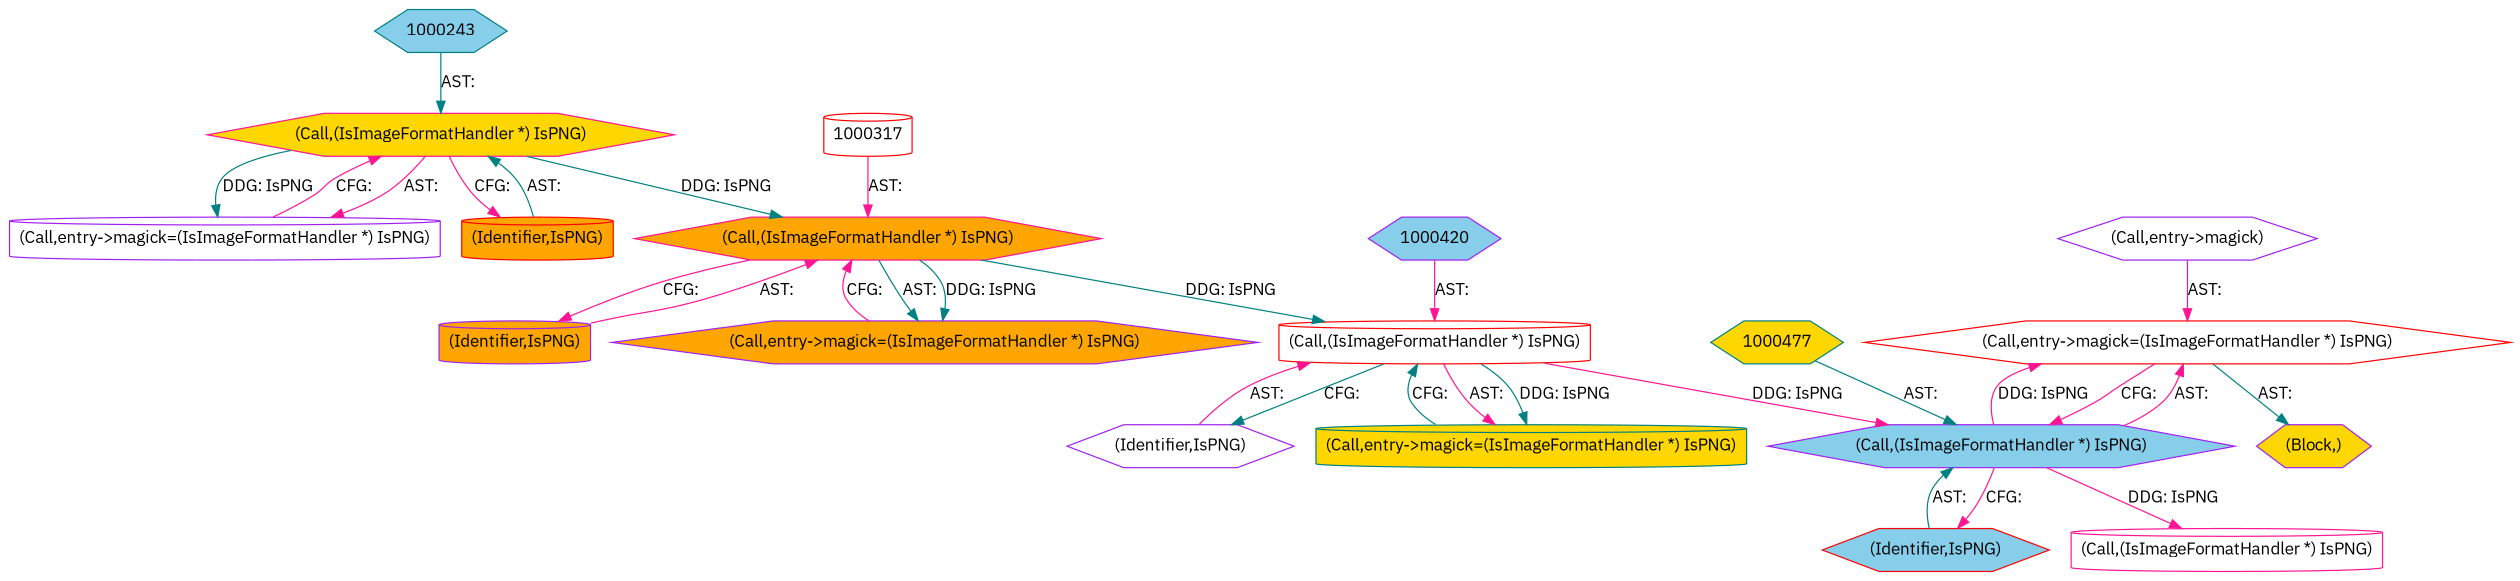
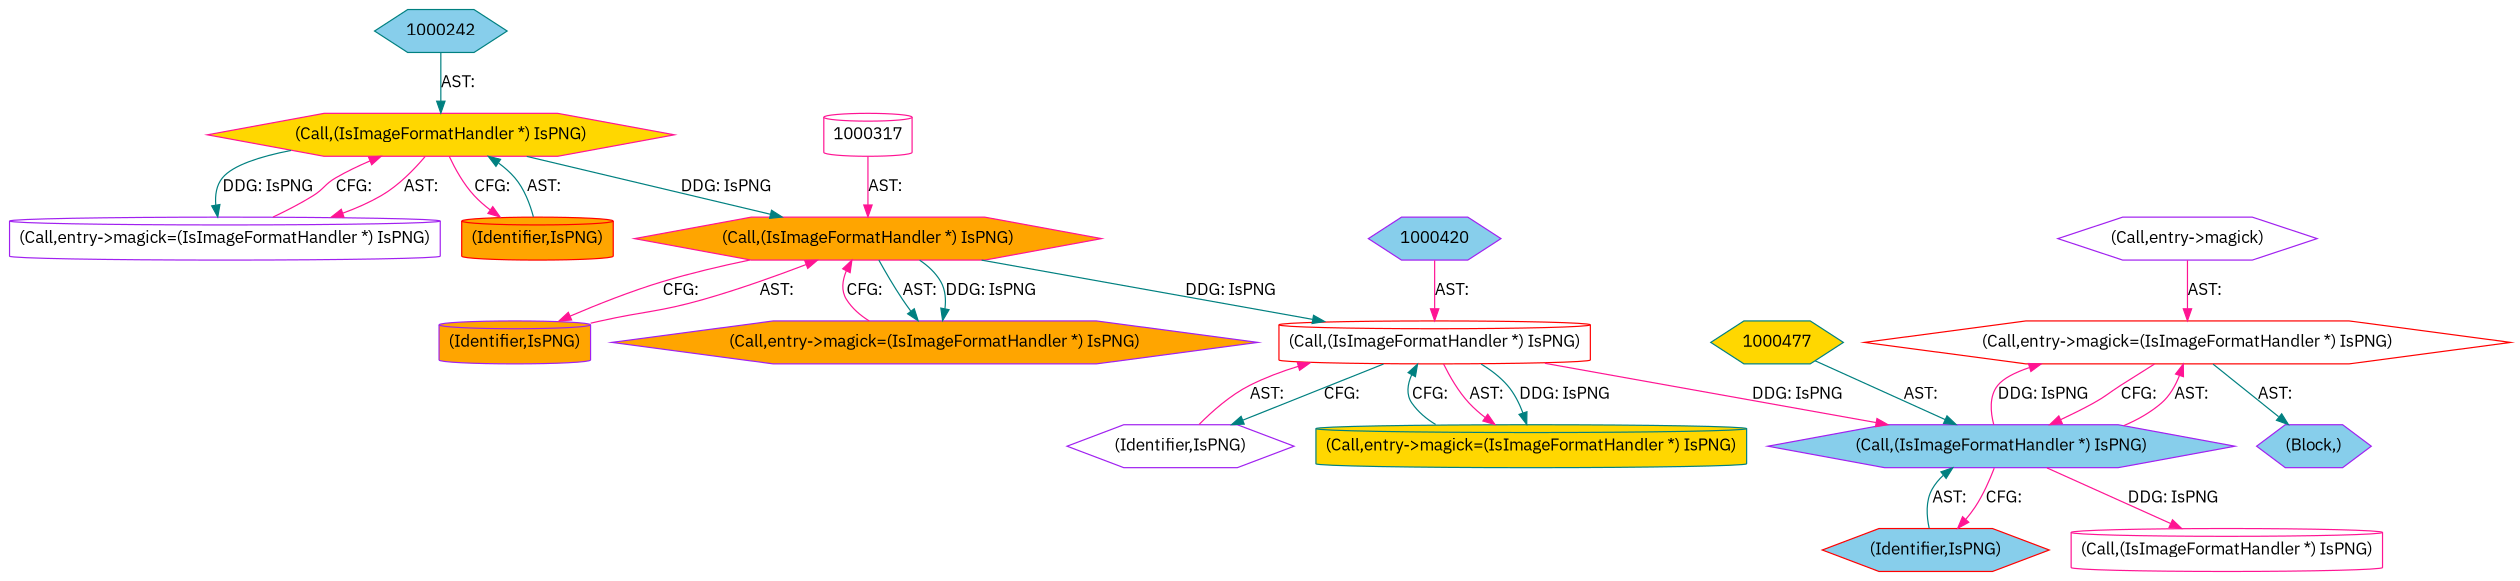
  digraph {
    fontname="IBM Plex Sans"
    node [color=purple fillcolor=white fontname="IBM Plex Sans" shape=hexagon style=filled]
    edge [color=deeppink fontname="IBM Plex Sans"]
    n1 [color=red label="(Call,entry->magick=(IsImageFormatHandler *) IsPNG)"]
    n2 [fillcolor=skyblue label="(Call,(IsImageFormatHandler *) IsPNG)"]
-   n3 [fillcolor=gold label="(Block,)"]
+   n3 [fillcolor=skyblue label="(Block,)"]
    n4 [color=red fillcolor=skyblue label="(Identifier,IsPNG)"]
    n5 [color=deeppink label="(Call,(IsImageFormatHandler *) IsPNG)" shape=cylinder]
    n6 [color=red label="(Call,(IsImageFormatHandler *) IsPNG)" shape=cylinder]
    n7 [label="(Identifier,IsPNG)"]
    n8 [color=teal fillcolor=gold label="(Call,entry->magick=(IsImageFormatHandler *) IsPNG)" shape=cylinder]
    n9 [color=deeppink fillcolor=orange label="(Call,(IsImageFormatHandler *) IsPNG)"]
    n10 [fillcolor=orange label="(Call,entry->magick=(IsImageFormatHandler *) IsPNG)"]
    n11 [fillcolor=orange label="(Identifier,IsPNG)" shape=cylinder]
    n12 [color=deeppink fillcolor=gold label="(Call,(IsImageFormatHandler *) IsPNG)"]
    n13 [color=red fillcolor=orange label="(Identifier,IsPNG)" shape=cylinder]
    n14 [label="(Call,entry->magick=(IsImageFormatHandler *) IsPNG)" shape=cylinder]
    n15 [label="(Call,entry->magick)"]
    1000477 [color=teal fillcolor=gold]
    1000420 [fillcolor=skyblue]
-   1000317 [color=red shape=cylinder]
-   1000243 [color=teal fillcolor=skyblue]
+   1000317 [color=deeppink shape=cylinder]
+   1000243 [color=teal fillcolor=skyblue label=1000242]
    n1 -> n2 [label="CFG: "]
    n1 -> n3 [color=teal label="AST: "]
    n2 -> n1 [label="AST: "]
    n2 -> n1 [label="DDG: IsPNG"]
    n2 -> n4 [label="CFG: "]
    n2 -> n5 [label="DDG: IsPNG"]
    n4 -> n2 [color=teal label="AST: "]
    n6 -> n2 [label="DDG: IsPNG"]
    n6 -> n7 [color=teal label="CFG: "]
    n6 -> n8 [label="AST: "]
    n6 -> n8 [color=teal label="DDG: IsPNG"]
    n7 -> n6 [label="AST: "]
    n8 -> n6 [color=teal label="CFG: "]
    n9 -> n6 [color=teal label="DDG: IsPNG"]
    n9 -> n10 [color=teal label="AST: "]
    n9 -> n10 [color=teal label="DDG: IsPNG"]
    n9 -> n11 [label="CFG: "]
    n10 -> n9 [label="CFG: "]
    n11 -> n9 [label="AST: "]
    n12 -> n9 [color=teal label="DDG: IsPNG"]
    n12 -> n13 [label="CFG: "]
    n12 -> n14 [label="AST: "]
    n12 -> n14 [color=teal label="DDG: IsPNG"]
    n13 -> n12 [color=teal label="AST: "]
    n14 -> n12 [label="CFG: "]
    n15 -> n1 [label="AST: "]
    1000477 -> n2 [color=teal label="AST: "]
    1000420 -> n6 [label="AST: "]
    1000317 -> n9 [label="AST: "]
    1000243 -> n12 [color=teal label="AST: "]
  }
